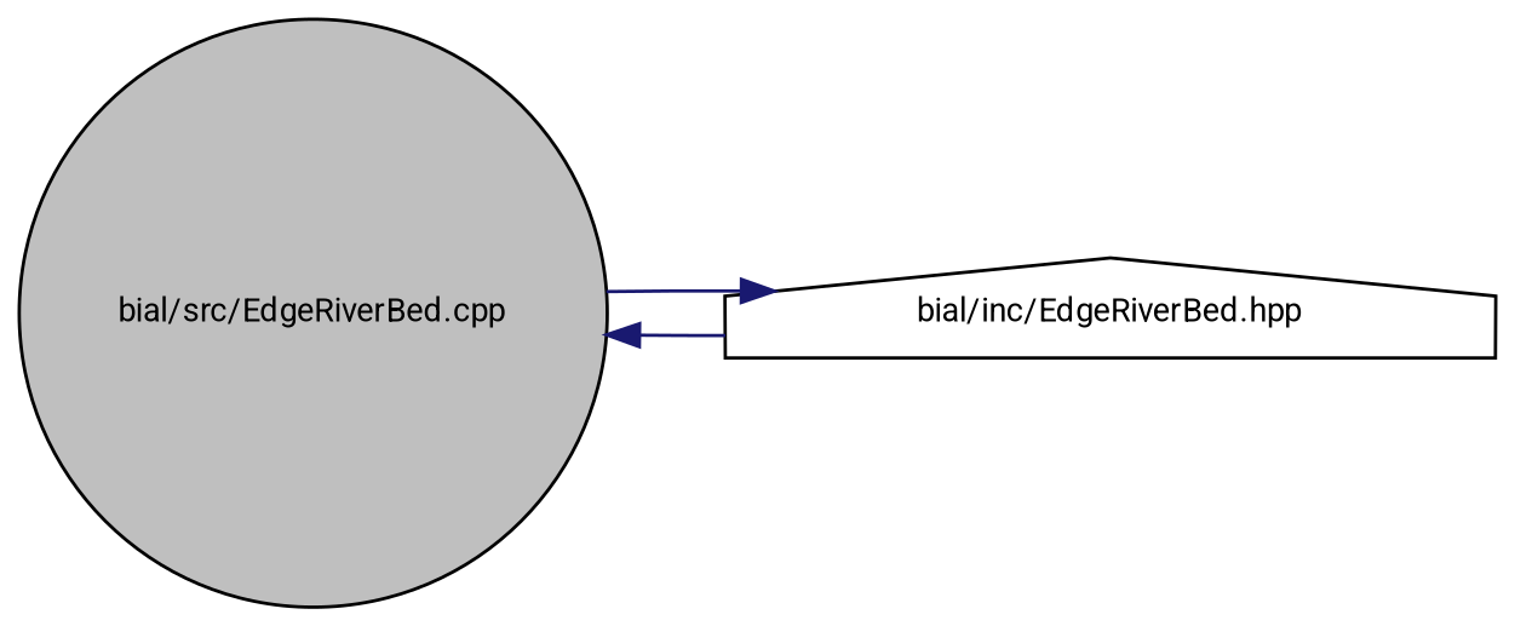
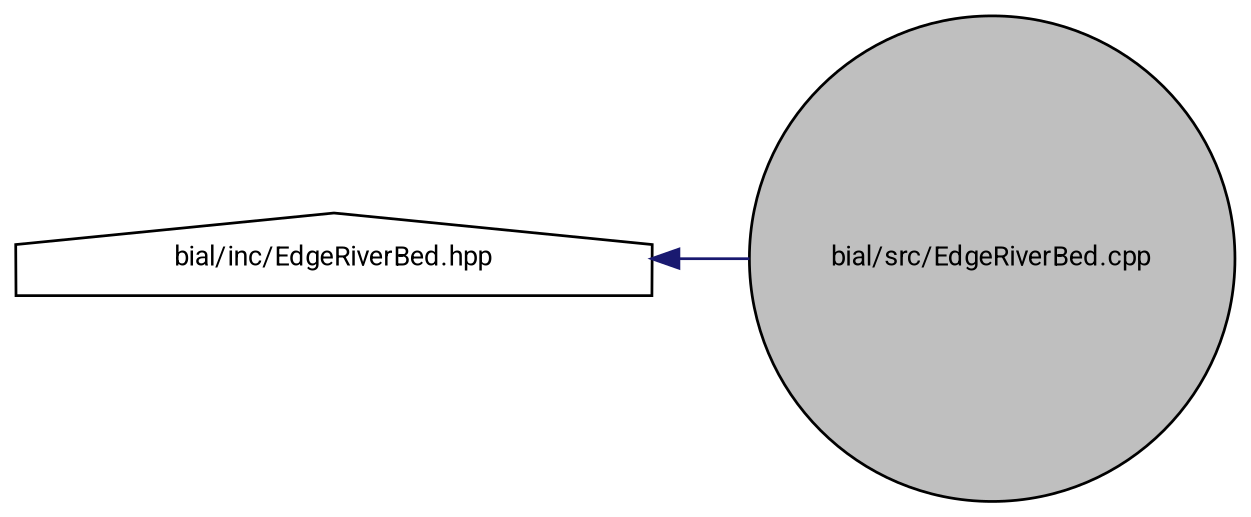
  digraph {
    rankdir=LR
    fontname=Roboto
    node [color=black fontname=Roboto fontsize=10 style=filled]
    edge [color=midnightblue dir=back fontname=Roboto fontsize=10 labelfontname=Helvetica labelfontsize=10 style=solid]
    n1 [fillcolor=grey75 fontcolor=black height=0.2 label="bial/src/EdgeRiverBed.cpp" shape=circle width=0.4]
    n2 [fillcolor=white height=0.2 label="bial/inc/EdgeRiverBed.hpp" shape=house width=0.4]
-   n1 -> n2
    n2 -> n1
  }
